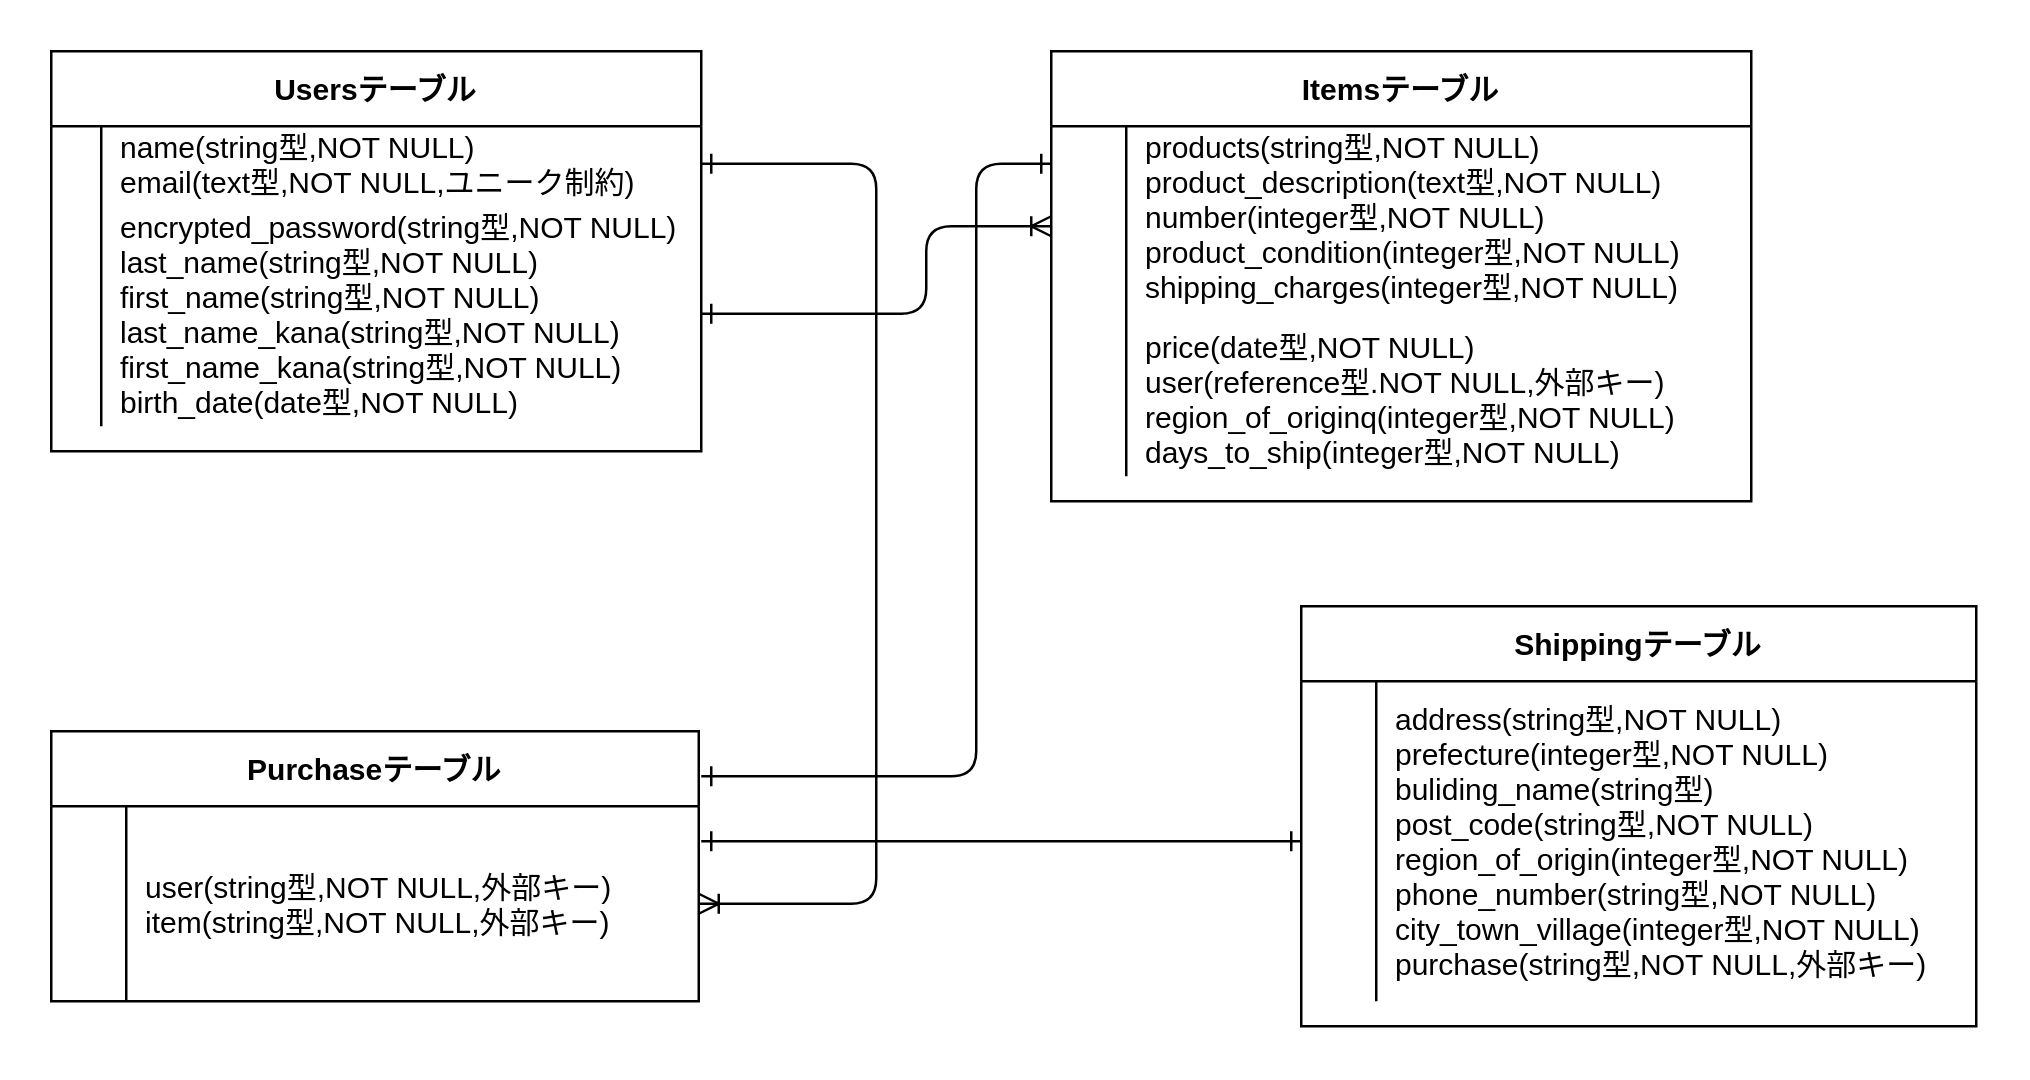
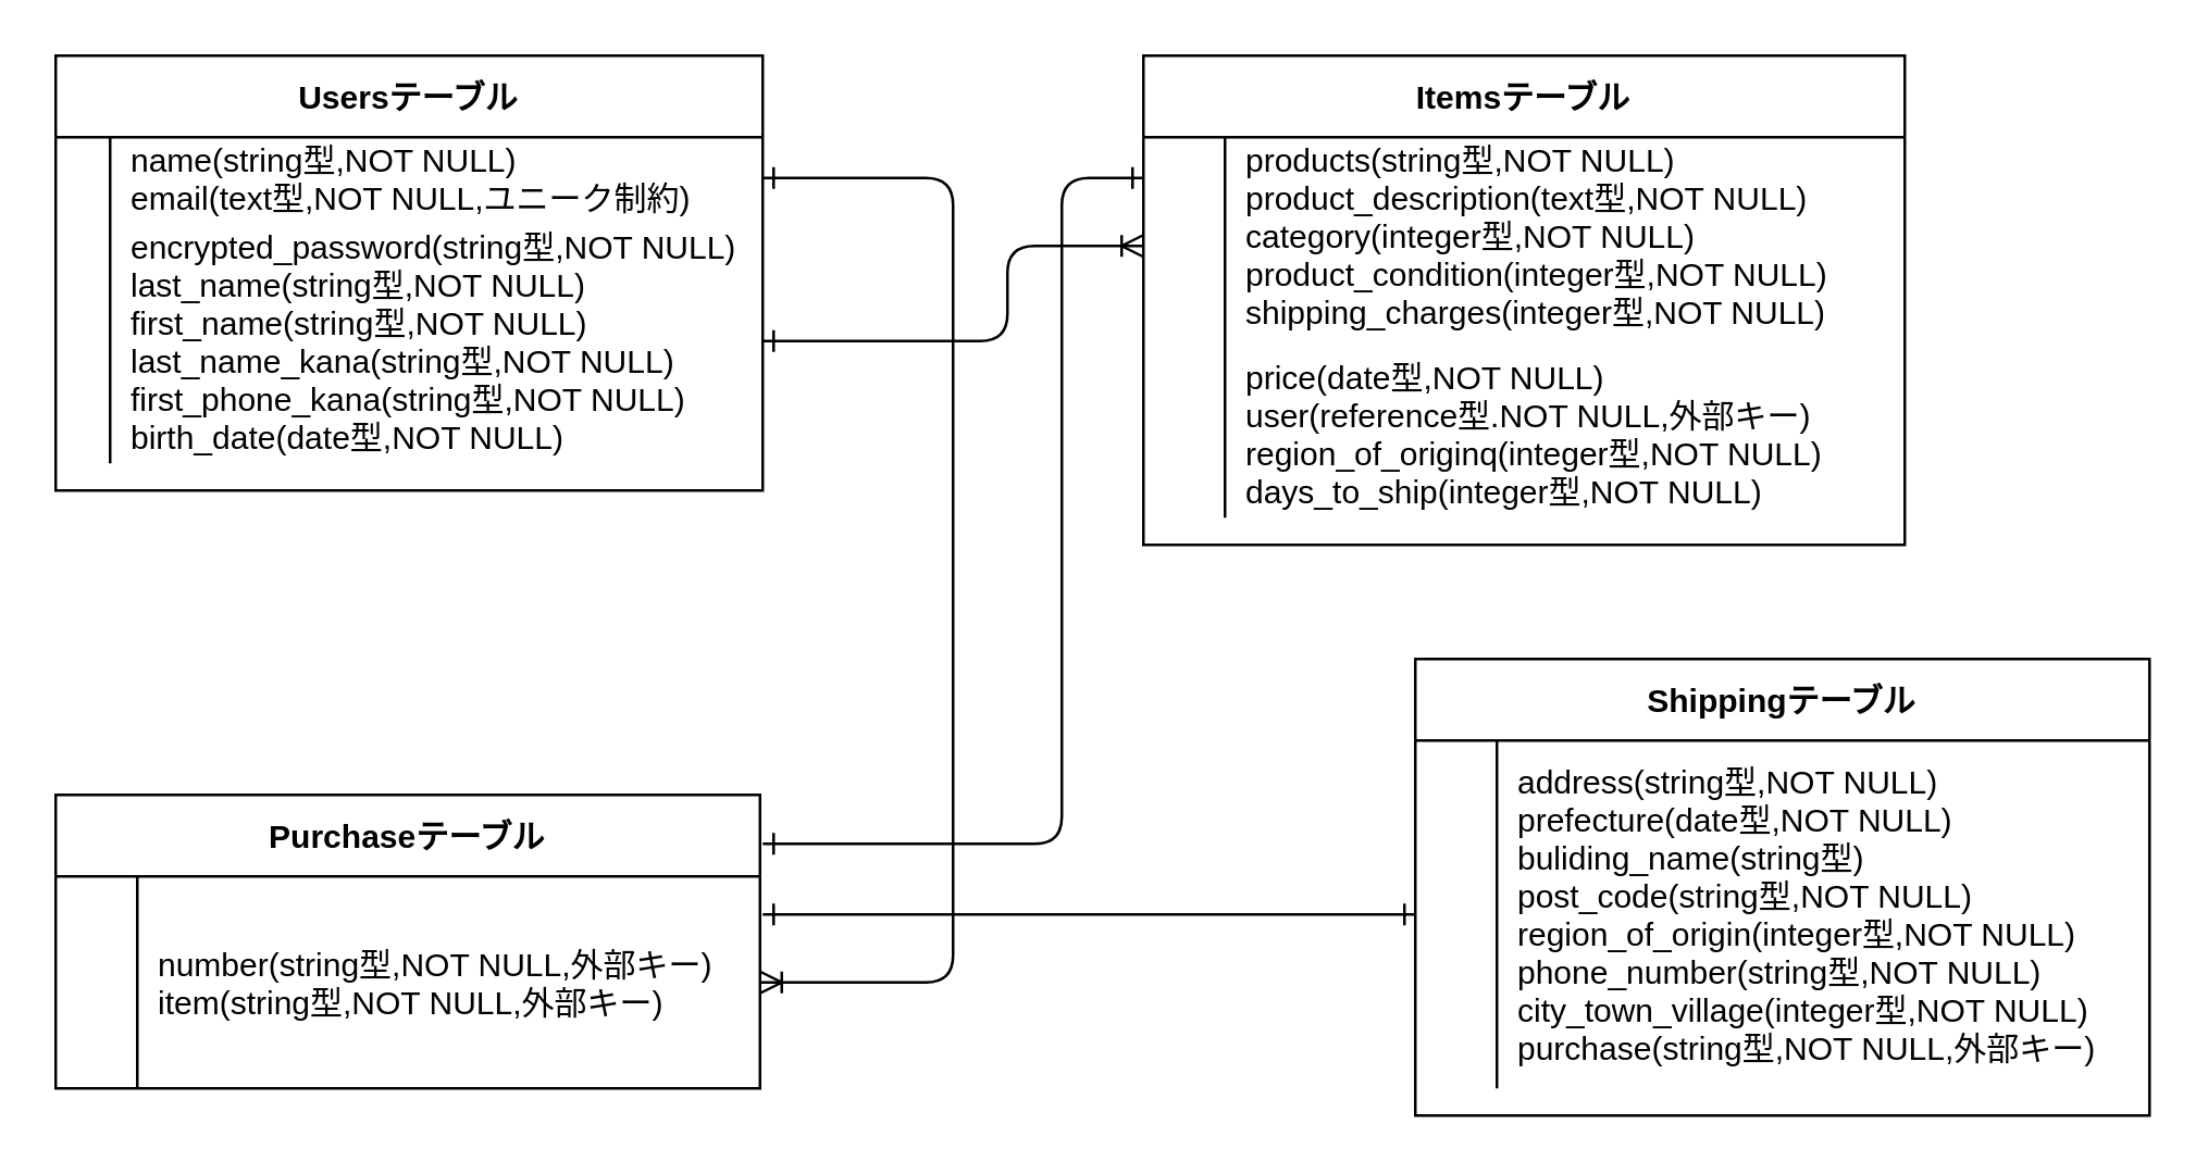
  <mxCell id="0" />
  <mxCell id="1" parent="0" />
  <mxCell id="2" value="Usersテーブル" style="shape=table;startSize=30;container=1;collapsible=1;childLayout=tableLayout;fixedRows=1;rowLines=0;fontStyle=1;align=center;resizeLast=1;" vertex="1" parent="1"><mxGeometry x="20" y="20" width="260" height="160.0" as="geometry" /></mxCell>
  <mxCell id="3" value="" style="shape=tableRow;horizontal=0;startSize=0;swimlaneHead=0;swimlaneBody=0;fillColor=none;collapsible=0;dropTarget=0;points=[[0,0.5],[1,0.5]];portConstraint=eastwest;top=0;left=0;right=0;bottom=0;" vertex="1" parent="2"><mxGeometry y="30" width="260" height="30" as="geometry" /></mxCell>
  <mxCell id="4" value="" style="shape=partialRectangle;connectable=0;fillColor=none;top=0;left=0;bottom=0;right=0;editable=1;overflow=hidden;" vertex="1" parent="3"><mxGeometry width="20" height="30" as="geometry"><mxRectangle width="20" height="30" as="alternateBounds" /></mxGeometry></mxCell>
  <mxCell id="5" value="name(string型,NOT NULL)&#10;email(text型,NOT NULL,ユニーク制約)" style="shape=partialRectangle;connectable=0;fillColor=none;top=0;left=0;bottom=0;right=0;align=left;spacingLeft=6;overflow=hidden;" vertex="1" parent="3"><mxGeometry x="20" width="240" height="30" as="geometry"><mxRectangle width="240" height="30" as="alternateBounds" /></mxGeometry></mxCell>
  <mxCell id="6" value="" style="shape=tableRow;horizontal=0;startSize=0;swimlaneHead=0;swimlaneBody=0;fillColor=none;collapsible=0;dropTarget=0;points=[[0,0.5],[1,0.5]];portConstraint=eastwest;top=0;left=0;right=0;bottom=0;" vertex="1" parent="2"><mxGeometry y="60" width="260" height="90" as="geometry" /></mxCell>
  <mxCell id="7" value="" style="shape=partialRectangle;connectable=0;fillColor=none;top=0;left=0;bottom=0;right=0;editable=1;overflow=hidden;" vertex="1" parent="6"><mxGeometry width="20" height="90" as="geometry"><mxRectangle width="20" height="90" as="alternateBounds" /></mxGeometry></mxCell>
- <mxCell id="8" value="encrypted_password(string型,NOT NULL)&#10;last_name(string型,NOT NULL)&#10;first_name(string型,NOT NULL)&#10;last_name_kana(string型,NOT NULL)&#10;first_name_kana(string型,NOT NULL)&#10;birth_date(date型,NOT NULL)" style="shape=partialRectangle;connectable=0;fillColor=none;top=0;left=0;bottom=0;right=0;align=left;spacingLeft=6;overflow=hidden;" vertex="1" parent="6"><mxGeometry x="20" width="240" height="90" as="geometry"><mxRectangle width="240" height="90" as="alternateBounds" /></mxGeometry></mxCell>
+ <mxCell id="8" value="encrypted_password(string型,NOT NULL)&#10;last_name(string型,NOT NULL)&#10;first_name(string型,NOT NULL)&#10;last_name_kana(string型,NOT NULL)&#10;first_phone_kana(string型,NOT NULL)&#10;birth_date(date型,NOT NULL)" style="shape=partialRectangle;connectable=0;fillColor=none;top=0;left=0;bottom=0;right=0;align=left;spacingLeft=6;overflow=hidden;" vertex="1" parent="6"><mxGeometry x="20" width="240" height="90" as="geometry"><mxRectangle width="240" height="90" as="alternateBounds" /></mxGeometry></mxCell>
  <mxCell id="9" style="edgeStyle=none;html=1;exitX=0;exitY=0.25;exitDx=0;exitDy=0;startArrow=ERone;startFill=0;endArrow=ERone;endFill=0;" edge="1" parent="1" source="10"><mxGeometry relative="1" as="geometry"><mxPoint x="280" y="310" as="targetPoint" /><Array as="points"><mxPoint x="390" y="65" /><mxPoint x="390" y="310" /></Array></mxGeometry></mxCell>
  <mxCell id="10" value="Itemsテーブル" style="shape=table;startSize=30;container=1;collapsible=1;childLayout=tableLayout;fixedRows=1;rowLines=0;fontStyle=1;align=center;resizeLast=1;" vertex="1" parent="1"><mxGeometry x="420" y="20" width="280" height="180" as="geometry" /></mxCell>
  <mxCell id="11" value="" style="shape=tableRow;horizontal=0;startSize=0;swimlaneHead=0;swimlaneBody=0;fillColor=none;collapsible=0;dropTarget=0;points=[[0,0.5],[1,0.5]];portConstraint=eastwest;top=0;left=0;right=0;bottom=0;swimlaneLine=1;" vertex="1" parent="10"><mxGeometry y="30" width="280" height="80" as="geometry" /></mxCell>
  <mxCell id="12" value="" style="shape=partialRectangle;connectable=0;fillColor=none;top=0;left=0;bottom=0;right=0;editable=1;overflow=hidden;" vertex="1" parent="11"><mxGeometry width="30" height="80" as="geometry"><mxRectangle width="30" height="80" as="alternateBounds" /></mxGeometry></mxCell>
- <mxCell id="13" value="products(string型,NOT NULL)&#10;product_description(text型,NOT NULL)&#10;number(integer型,NOT NULL)&#10;product_condition(integer型,NOT NULL)&#10;shipping_charges(integer型,NOT NULL)&#10;" style="shape=partialRectangle;connectable=0;fillColor=none;top=0;left=0;bottom=0;right=0;align=left;spacingLeft=6;overflow=hidden;" vertex="1" parent="11"><mxGeometry x="30" width="250" height="80" as="geometry"><mxRectangle width="250" height="80" as="alternateBounds" /></mxGeometry></mxCell>
+ <mxCell id="13" value="products(string型,NOT NULL)&#10;product_description(text型,NOT NULL)&#10;category(integer型,NOT NULL)&#10;product_condition(integer型,NOT NULL)&#10;shipping_charges(integer型,NOT NULL)&#10;" style="shape=partialRectangle;connectable=0;fillColor=none;top=0;left=0;bottom=0;right=0;align=left;spacingLeft=6;overflow=hidden;" vertex="1" parent="11"><mxGeometry x="30" width="250" height="80" as="geometry"><mxRectangle width="250" height="80" as="alternateBounds" /></mxGeometry></mxCell>
  <mxCell id="14" value="" style="shape=tableRow;horizontal=0;startSize=0;swimlaneHead=0;swimlaneBody=0;fillColor=none;collapsible=0;dropTarget=0;points=[[0,0.5],[1,0.5]];portConstraint=eastwest;top=0;left=0;right=0;bottom=0;" vertex="1" parent="10"><mxGeometry y="110" width="280" height="60" as="geometry" /></mxCell>
  <mxCell id="15" value="" style="shape=partialRectangle;connectable=0;fillColor=none;top=0;left=0;bottom=0;right=0;editable=1;overflow=hidden;" vertex="1" parent="14"><mxGeometry width="30" height="60" as="geometry"><mxRectangle width="30" height="60" as="alternateBounds" /></mxGeometry></mxCell>
  <mxCell id="16" value="price(date型,NOT NULL)&#10;user(reference型.NOT NULL,外部キー)&#10;region_of_originq(integer型,NOT NULL)&#10;days_to_ship(integer型,NOT NULL)&#10;" style="shape=partialRectangle;connectable=0;fillColor=none;top=0;left=0;bottom=0;right=0;align=left;spacingLeft=6;overflow=hidden;" vertex="1" parent="14"><mxGeometry x="30" width="250" height="60" as="geometry"><mxRectangle width="250" height="60" as="alternateBounds" /></mxGeometry></mxCell>
  <mxCell id="17" style="edgeStyle=none;html=1;exitX=0;exitY=0.5;exitDx=0;exitDy=0;entryX=0;entryY=0.5;entryDx=0;entryDy=0;endArrow=ERoneToMany;endFill=0;startArrow=ERone;startFill=0;" edge="1" parent="10" source="14" target="14"><mxGeometry relative="1" as="geometry"><Array as="points" /></mxGeometry></mxCell>
  <mxCell id="18" value="Purchaseテーブル" style="shape=table;startSize=30;container=1;collapsible=1;childLayout=tableLayout;fixedRows=1;rowLines=0;fontStyle=1;align=center;resizeLast=1;" vertex="1" parent="1"><mxGeometry x="20" y="292" width="259" height="108" as="geometry" /></mxCell>
  <mxCell id="19" value="" style="shape=tableRow;horizontal=0;startSize=0;swimlaneHead=0;swimlaneBody=0;fillColor=none;collapsible=0;dropTarget=0;points=[[0,0.5],[1,0.5]];portConstraint=eastwest;top=0;left=0;right=0;bottom=0;" vertex="1" parent="18"><mxGeometry y="30" width="259" height="78" as="geometry" /></mxCell>
  <mxCell id="20" value="" style="shape=partialRectangle;connectable=0;fillColor=none;top=0;left=0;bottom=0;right=0;editable=1;overflow=hidden;" vertex="1" parent="19"><mxGeometry width="30" height="78" as="geometry"><mxRectangle width="30" height="78" as="alternateBounds" /></mxGeometry></mxCell>
- <mxCell id="21" value="user(string型,NOT NULL,外部キー)&#10;item(string型,NOT NULL,外部キー)" style="shape=partialRectangle;connectable=0;fillColor=none;top=0;left=0;bottom=0;right=0;align=left;spacingLeft=6;overflow=hidden;" vertex="1" parent="19"><mxGeometry x="30" width="229" height="78" as="geometry"><mxRectangle width="229" height="78" as="alternateBounds" /></mxGeometry></mxCell>
+ <mxCell id="21" value="number(string型,NOT NULL,外部キー)&#10;item(string型,NOT NULL,外部キー)" style="shape=partialRectangle;connectable=0;fillColor=none;top=0;left=0;bottom=0;right=0;align=left;spacingLeft=6;overflow=hidden;" vertex="1" parent="19"><mxGeometry x="30" width="229" height="78" as="geometry"><mxRectangle width="229" height="78" as="alternateBounds" /></mxGeometry></mxCell>
  <mxCell id="22" value="Shippingテーブル" style="shape=table;startSize=30;container=1;collapsible=1;childLayout=tableLayout;fixedRows=1;rowLines=0;fontStyle=1;align=center;resizeLast=1;" vertex="1" parent="1"><mxGeometry x="520" y="242" width="270" height="168" as="geometry" /></mxCell>
  <mxCell id="23" value="" style="shape=tableRow;horizontal=0;startSize=0;swimlaneHead=0;swimlaneBody=0;fillColor=none;collapsible=0;dropTarget=0;points=[[0,0.5],[1,0.5]];portConstraint=eastwest;top=0;left=0;right=0;bottom=0;" vertex="1" parent="22"><mxGeometry y="30" width="270" height="128" as="geometry" /></mxCell>
  <mxCell id="24" value="" style="shape=partialRectangle;connectable=0;fillColor=none;top=0;left=0;bottom=0;right=0;editable=1;overflow=hidden;" vertex="1" parent="23"><mxGeometry width="30" height="128" as="geometry"><mxRectangle width="30" height="128" as="alternateBounds" /></mxGeometry></mxCell>
- <mxCell id="25" value="address(string型,NOT NULL)&#10;prefecture(integer型,NOT NULL)&#10;buliding_name(string型)&#10;post_code(string型,NOT NULL)&#10;region_of_origin(integer型,NOT NULL)&#10;phone_number(string型,NOT NULL)&#10;city_town_village(integer型,NOT NULL)&#10;purchase(string型,NOT NULL,外部キー)" style="shape=partialRectangle;connectable=0;fillColor=none;top=0;left=0;bottom=0;right=0;align=left;spacingLeft=6;overflow=hidden;" vertex="1" parent="23"><mxGeometry x="30" width="240" height="128" as="geometry"><mxRectangle width="240" height="128" as="alternateBounds" /></mxGeometry></mxCell>
+ <mxCell id="25" value="address(string型,NOT NULL)&#10;prefecture(date型,NOT NULL)&#10;buliding_name(string型)&#10;post_code(string型,NOT NULL)&#10;region_of_origin(integer型,NOT NULL)&#10;phone_number(string型,NOT NULL)&#10;city_town_village(integer型,NOT NULL)&#10;purchase(string型,NOT NULL,外部キー)" style="shape=partialRectangle;connectable=0;fillColor=none;top=0;left=0;bottom=0;right=0;align=left;spacingLeft=6;overflow=hidden;" vertex="1" parent="23"><mxGeometry x="30" width="240" height="128" as="geometry"><mxRectangle width="240" height="128" as="alternateBounds" /></mxGeometry></mxCell>
  <mxCell id="26" style="edgeStyle=none;html=1;exitX=1;exitY=0.5;exitDx=0;exitDy=0;startArrow=ERone;startFill=0;endArrow=ERoneToMany;endFill=0;entryX=0;entryY=0.5;entryDx=0;entryDy=0;" edge="1" parent="1" source="6" target="11"><mxGeometry relative="1" as="geometry"><mxPoint x="350" y="95" as="targetPoint" /><Array as="points"><mxPoint x="300" y="125" /><mxPoint x="370" y="125" /><mxPoint x="370" y="90" /></Array></mxGeometry></mxCell>
  <mxCell id="27" style="edgeStyle=none;html=1;exitX=1;exitY=0.5;exitDx=0;exitDy=0;startArrow=ERone;startFill=0;endArrow=ERoneToMany;endFill=0;entryX=1;entryY=0.5;entryDx=0;entryDy=0;" edge="1" parent="1" source="3" target="19"><mxGeometry relative="1" as="geometry"><mxPoint x="290" y="290" as="targetPoint" /><Array as="points"><mxPoint x="350" y="65" /><mxPoint x="350" y="150" /><mxPoint x="350" y="361" /></Array></mxGeometry></mxCell>
  <mxCell id="28" style="edgeStyle=none;html=1;exitX=0;exitY=0.5;exitDx=0;exitDy=0;startArrow=ERone;startFill=0;endArrow=ERone;endFill=0;" edge="1" parent="1" source="23"><mxGeometry relative="1" as="geometry"><mxPoint x="280" y="336" as="targetPoint" /><Array as="points"><mxPoint x="300" y="336" /></Array></mxGeometry></mxCell>
